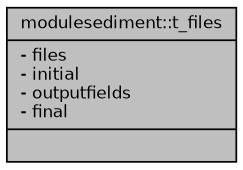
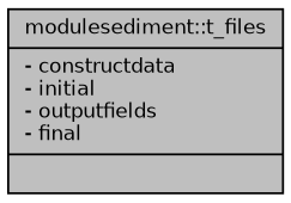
  digraph {
-   n1 [color=black fillcolor=grey75 fontcolor=black fontname=Helvetica fontsize=10 height=0.2 label="{modulesediment::t_files\n|- files\l- initial\l- outputfields\l- final\l|}" shape=record style=filled width=0.4]
+   n1 [color=black fillcolor=grey75 fontcolor=black fontname=Helvetica fontsize=10 height=0.2 label="{modulesediment::t_files\n|- constructdata\l- initial\l- outputfields\l- final\l|}" shape=record style=filled width=0.4]
  }
